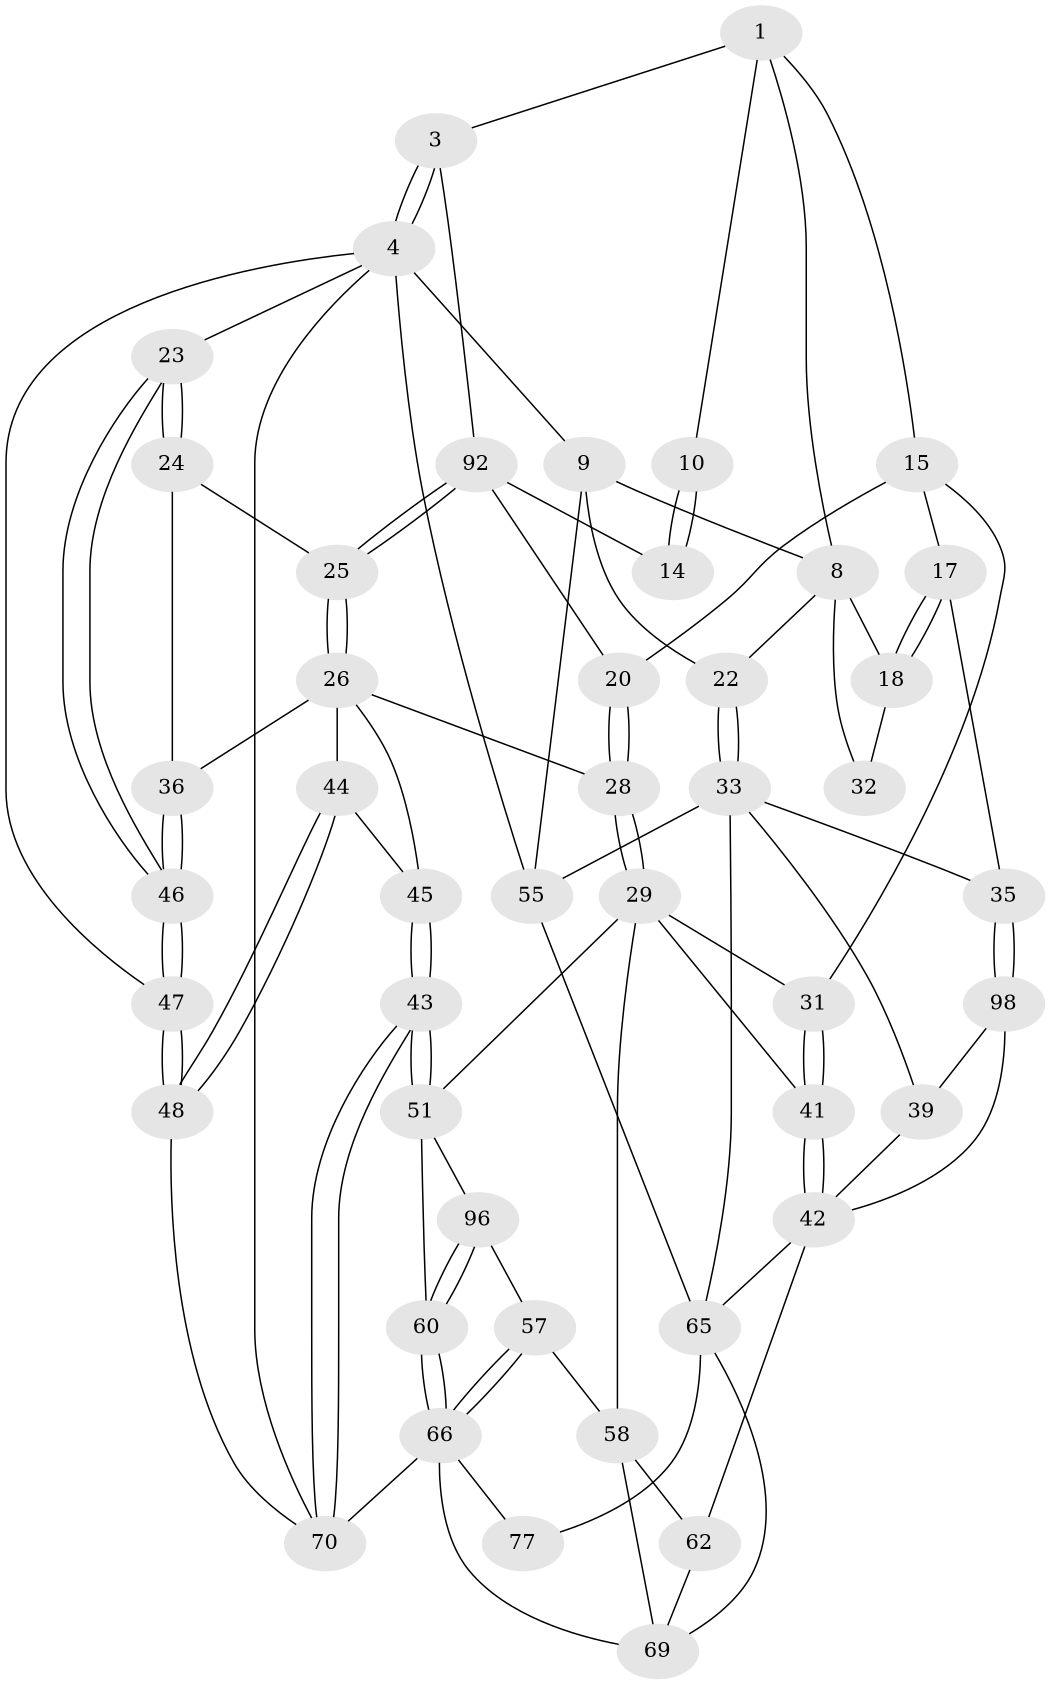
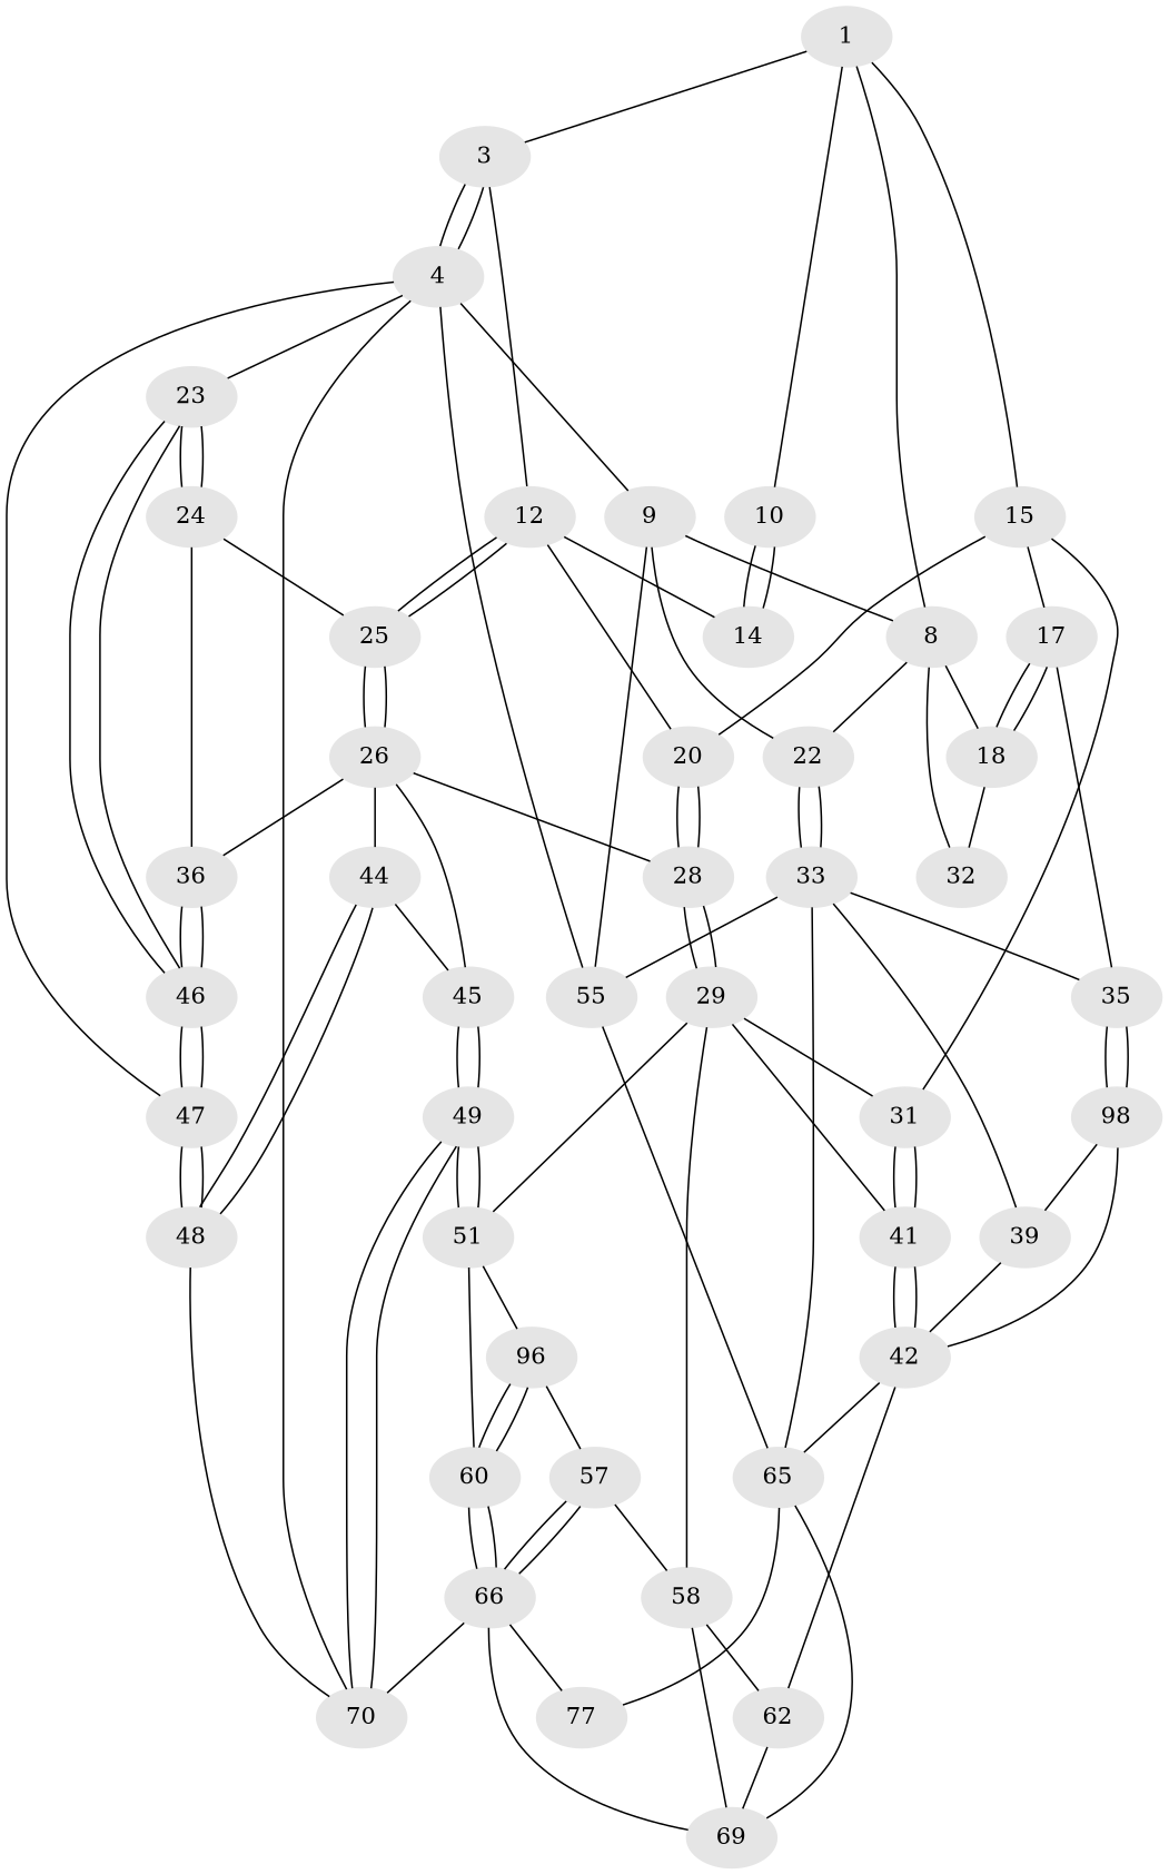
  graph {
    node [color=gray90 style=filled]
    1 [super="+7+2"]
    3
    8 [super="+19"]
    10 [super="+11"]
    15 [super="+16"]
    4 [super="+52"]
-   12 [super="+13" label=92]
+   12 [super="+13"]
    22
    18
    32
    14
    20
    17
    31
    n15 [label=9 super="+6"]
    23
    47
    55
    70 [super="+72"]
    25
    24
    46
    48
    65 [super="+74"]
    33 [super="+40+34"]
    28
    26 [super="+37+27"]
    35
    41
    n30 [label=98]
    29 [super="+30"]
    39
    36
    44
    45
-   49 [label=43]
+   49
    n37 [label=51 super="+51"]
    58 [super="+61"]
    42 [super="+63+43"]
    n40 [label=96]
    60
    62
    69 [super="+73"]
    77
    57
    66 [super="+67"]
    1 -- 3
    1 -- 8
    1 -- 10
    1 -- 15
    3 -- 4
    3 -- 4
    3 -- 12
    8 -- 22
    8 -- 18
    8 -- 32
    10 -- 14 [weight=2]
    10 -- 14
    15 -- 20
    15 -- 17
    15 -- 31
    4 -- n15
    4 -- 23
    4 -- 47
    4 -- 55
    4 -- 70
    12 -- 14
    12 -- 20
    12 -- 25
    12 -- 25
    22 -- 33
    22 -- 33
    18 -- 32
    20 -- 28
    20 -- 28
    17 -- 18
    17 -- 18
    17 -- 35
    31 -- 41
    31 -- 41
    n15 -- 8
    n15 -- 22
    n15 -- 55
    23 -- 24
    23 -- 24
    23 -- 46
    23 -- 46
    47 -- 48
    47 -- 48
    55 -- 65
    25 -- 26
    25 -- 26
    24 -- 25
    24 -- 36
    46 -- 47
    46 -- 47
    48 -- 70
    65 -- 69
    65 -- 77
    33 -- 55
    33 -- 65
    33 -- 35
    33 -- 39
    28 -- 29
    28 -- 29
    26 -- 28
    26 -- 36
    26 -- 44
    26 -- 45
    35 -- n30
    35 -- n30
    41 -- 42
    41 -- 42
    n30 -- 39
    n30 -- 42
    29 -- 31
    29 -- 41
    29 -- n37
    29 -- 58
    39 -- 42
    36 -- 46
    36 -- 46
    44 -- 48
    44 -- 48
    44 -- 45
    45 -- 49
    45 -- 49
    49 -- 70
    49 -- 70
    49 -- n37
    49 -- n37
    n37 -- n40
    n37 -- 60
    58 -- 62
    58 -- 69
    42 -- 65
    42 -- 62
    n40 -- 60
    n40 -- 60
    n40 -- 57
    60 -- 66
    60 -- 66
    62 -- 69
    57 -- 58
    57 -- 66
    57 -- 66
    66 -- 70 [weight=2]
    66 -- 69
    66 -- 77 [weight=2]
  }
